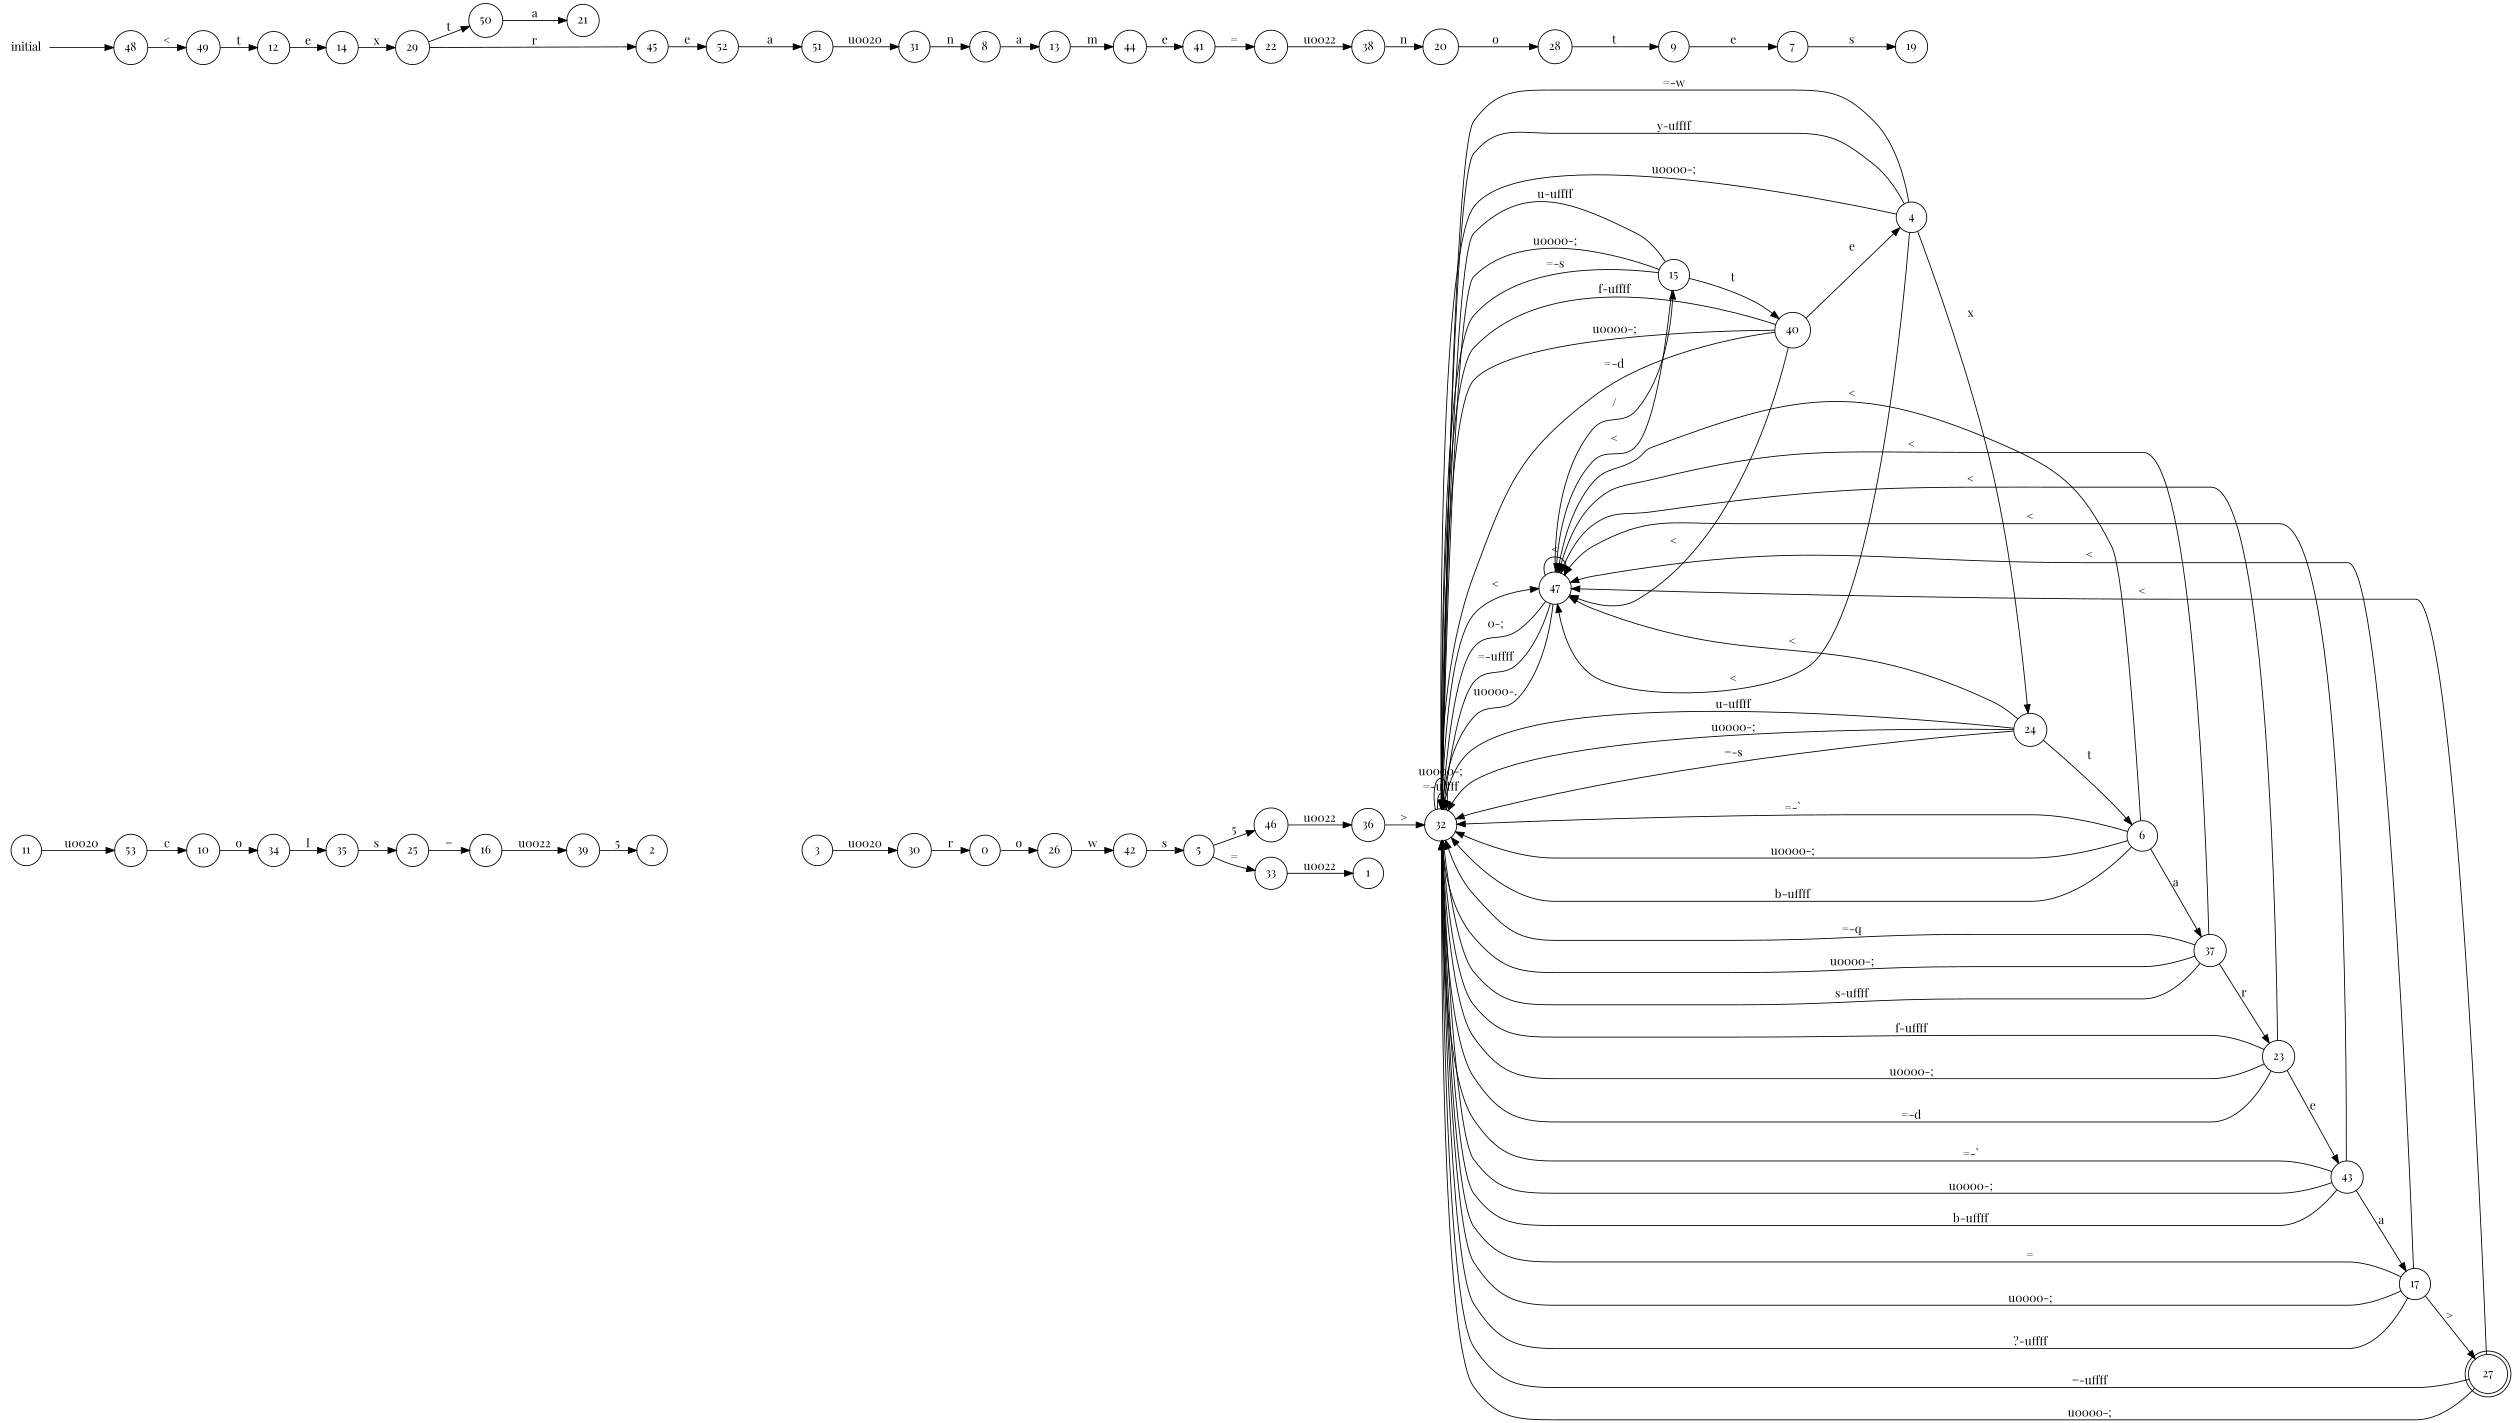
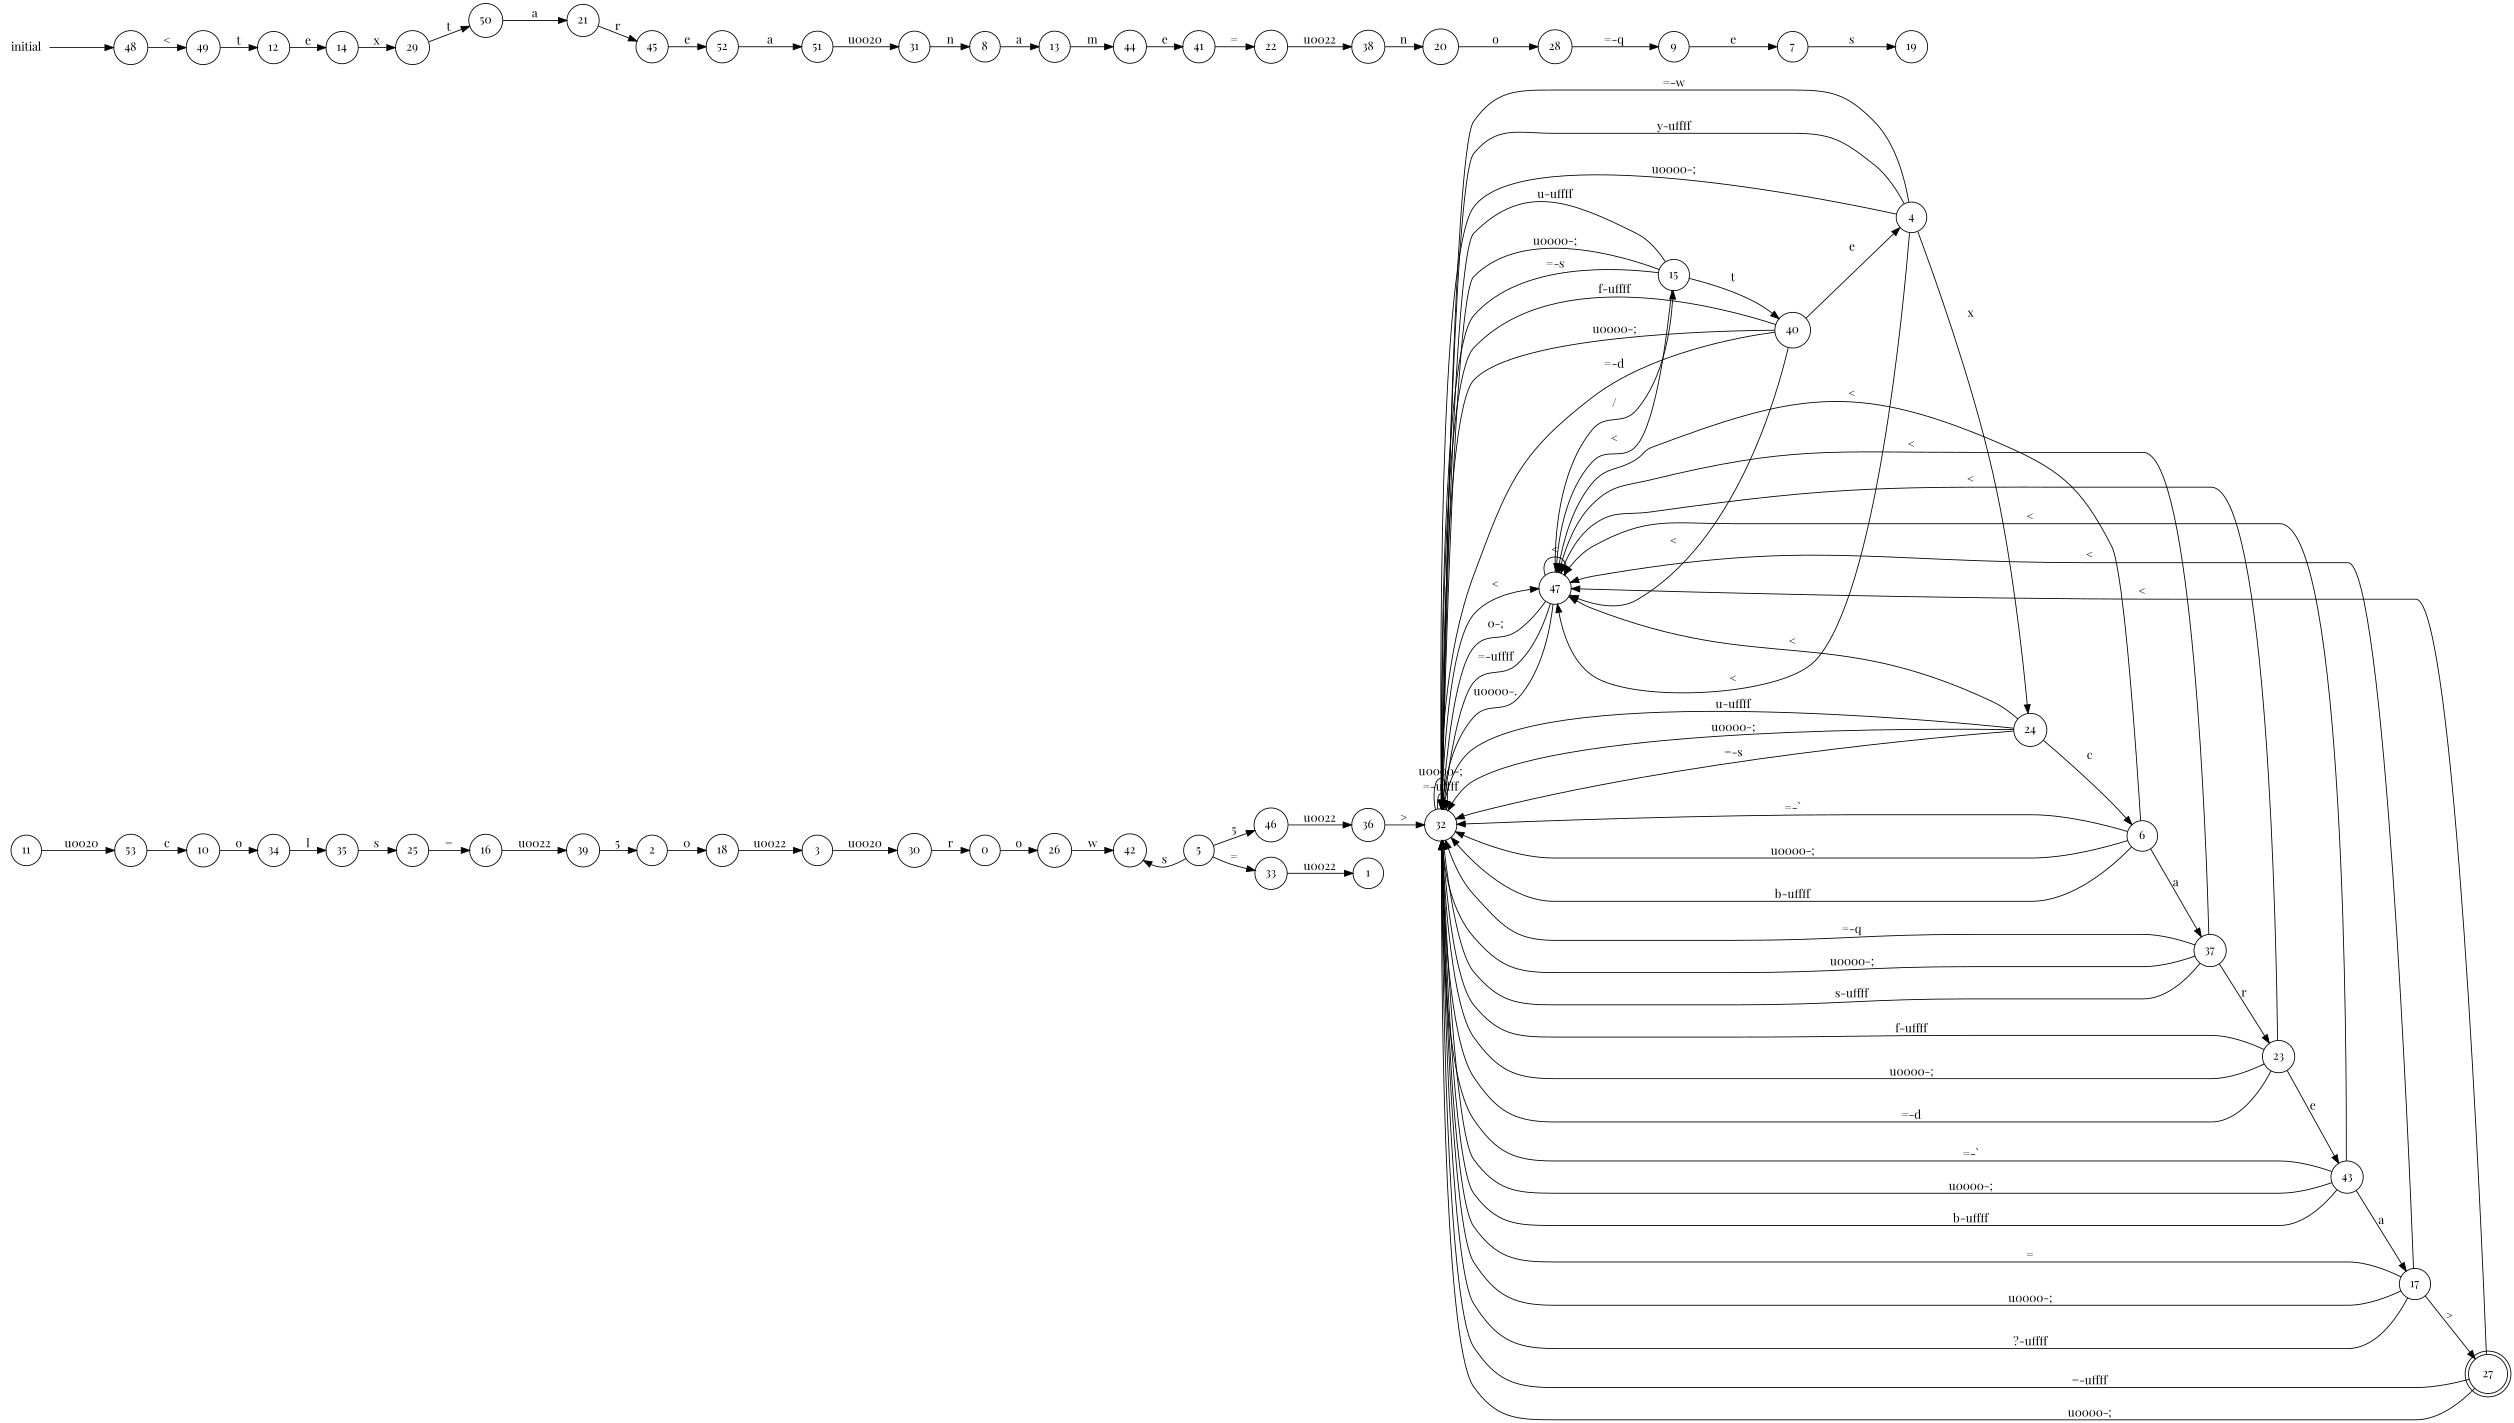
  digraph {
    fontname="Playfair Display"
    rankdir=LR
    node [fontname="Playfair Display" shape=circle]
    edge [fontname="Playfair Display"]
    0
    26
    42
    5
    46
    36
    32
    2
+   18
    3
    30
    4
    24
    47
    6
    15
    37
    40
    33
    1
    23
    43
    7
    19
    11
    53
    8
    13
    44
    41
    9
    10
    34
    35
    25
    12
    14
    29
    50
    22
    21
    16
    39
    17
    27 [shape=doublecircle]
    20
    28
    45
    52
    51
    38
    31
    48
    49
    initial [shape=plaintext]
    0 -> 26 [label=o]
    26 -> 42 [label=w]
-   42 -> 5 [label=s]
+   5 -> 42 [label=s]
    5 -> 46 [label=5]
    5 -> 33 [label="="]
    46 -> 36 [label="\u0022"]
    36 -> 32 [label=">"]
    32 -> 32 [label="=-\uffff"]
    32 -> 32 [label="\u0000-;"]
    32 -> 47 [label="<"]
+   2 -> 18 [label=0]
+   18 -> 3 [label="\u0022"]
    3 -> 30 [label="\u0020"]
    30 -> 0 [label=r]
    4 -> 32 [label="=-w"]
    4 -> 32 [label="y-\uffff"]
    4 -> 32 [label="\u0000-;"]
    4 -> 24 [label=x]
    4 -> 47 [label="<"]
    24 -> 32 [label="u-\uffff"]
    24 -> 32 [label="\u0000-;"]
    24 -> 32 [label="=-s"]
    24 -> 47 [label="<"]
-   24 -> 6 [label=t]
+   24 -> 6 [label=c]
    47 -> 32 [label="0-;"]
    47 -> 32 [label="=-\uffff"]
    47 -> 32 [label="\u0000-."]
    47 -> 47 [label="<"]
    47 -> 15 [label="/"]
    6 -> 32 [label="=-`"]
    6 -> 32 [label="\u0000-;"]
    6 -> 32 [label="b-\uffff"]
    6 -> 47 [label="<"]
    6 -> 37 [label=a]
    15 -> 32 [label="u-\uffff"]
    15 -> 32 [label="\u0000-;"]
    15 -> 32 [label="=-s"]
    15 -> 47 [label="<"]
    15 -> 40 [label=t]
    37 -> 32 [label="=-q"]
    37 -> 32 [label="\u0000-;"]
    37 -> 32 [label="s-\uffff"]
    37 -> 47 [label="<"]
    37 -> 23 [label=r]
    40 -> 32 [label="f-\uffff"]
    40 -> 32 [label="\u0000-;"]
    40 -> 32 [label="=-d"]
    40 -> 4 [label=e]
    40 -> 47 [label="<"]
    33 -> 1 [label="\u0022"]
    23 -> 32 [label="f-\uffff"]
    23 -> 32 [label="\u0000-;"]
    23 -> 32 [label="=-d"]
    23 -> 47 [label="<"]
    23 -> 43 [label=e]
    43 -> 32 [label="=-`"]
    43 -> 32 [label="\u0000-;"]
    43 -> 32 [label="b-\uffff"]
    43 -> 47 [label="<"]
    43 -> 17 [label=a]
    7 -> 19 [label=s]
    11 -> 53 [label="\u0020"]
    53 -> 10 [label=c]
    8 -> 13 [label=a]
    13 -> 44 [label=m]
    44 -> 41 [label=e]
    41 -> 22 [label="="]
    9 -> 7 [label=e]
    10 -> 34 [label=o]
    34 -> 35 [label=l]
    35 -> 25 [label=s]
    25 -> 16 [label="="]
    12 -> 14 [label=e]
    14 -> 29 [label=x]
    29 -> 50 [label=t]
    50 -> 21 [label=a]
    22 -> 38 [label="\u0022"]
-   29 -> 45 [label=r]
+   21 -> 45 [label=r]
    16 -> 39 [label="\u0022"]
    39 -> 2 [label=5]
    17 -> 32 [label="="]
    17 -> 32 [label="\u0000-;"]
    17 -> 32 [label="?-\uffff"]
    17 -> 47 [label="<"]
    17 -> 27 [label=">"]
    27 -> 32 [label="=-\uffff"]
    27 -> 32 [label="\u0000-;"]
    27 -> 47 [label="<"]
    20 -> 28 [label=o]
-   28 -> 9 [label=t]
+   28 -> 9 [label="=-q"]
    45 -> 52 [label=e]
    52 -> 51 [label=a]
    51 -> 31 [label="\u0020"]
    38 -> 20 [label=n]
    31 -> 8 [label=n]
    48 -> 49 [label="<"]
    49 -> 12 [label=t]
    initial -> 48
  }
